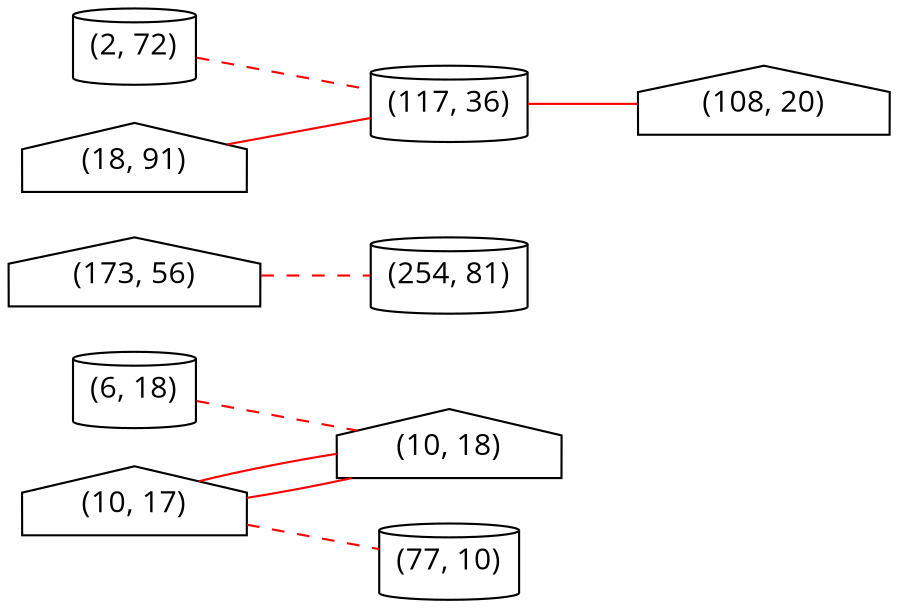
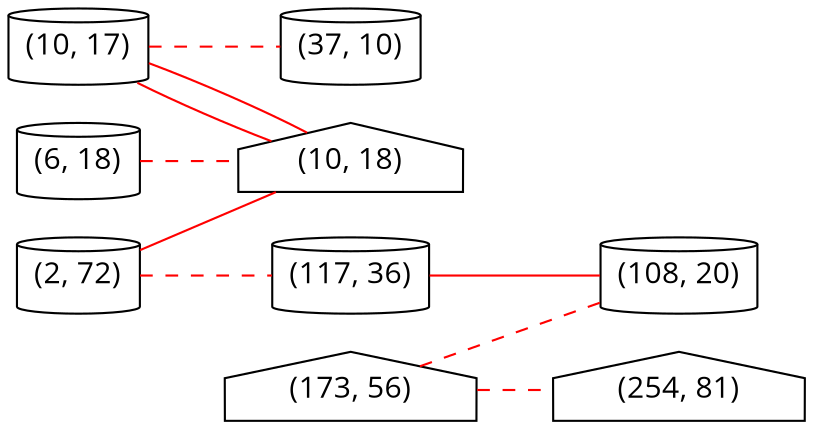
  graph {
    fontname="Open Sans"
    rankdir=LR
    node [fontname="Open Sans" shape=house]
    edge [color=red fontname="Open Sans" style=dashed weight=1]
    "(10, 18)"
    "(6, 18)" [shape=cylinder]
-   "(10, 17)"
-   "(77, 10)" [shape=cylinder]
+   "(10, 17)" [shape=cylinder]
+   "(77, 10)" [shape=cylinder label="(37, 10)"]
    "(173, 56)"
-   "(254, 81)" [shape=cylinder]
-   "(108, 20)"
+   "(254, 81)"
+   "(108, 20)" [shape=cylinder]
    "(2, 72)" [shape=cylinder]
    "(117, 36)" [shape=cylinder]
-   "(18, 91)"
    "(6, 18)" -- "(10, 18)"
    "(10, 17)" -- "(10, 18)" [style=solid]
    "(10, 17)" -- "(10, 18)" [style=solid]
    "(10, 17)" -- "(77, 10)"
    "(173, 56)" -- "(254, 81)"
+   "(173, 56)" -- "(108, 20)"
+   "(2, 72)" -- "(10, 18)" [style=solid]
    "(2, 72)" -- "(117, 36)"
    "(117, 36)" -- "(108, 20)" [style=solid]
-   "(18, 91)" -- "(117, 36)" [style=solid]
  }
